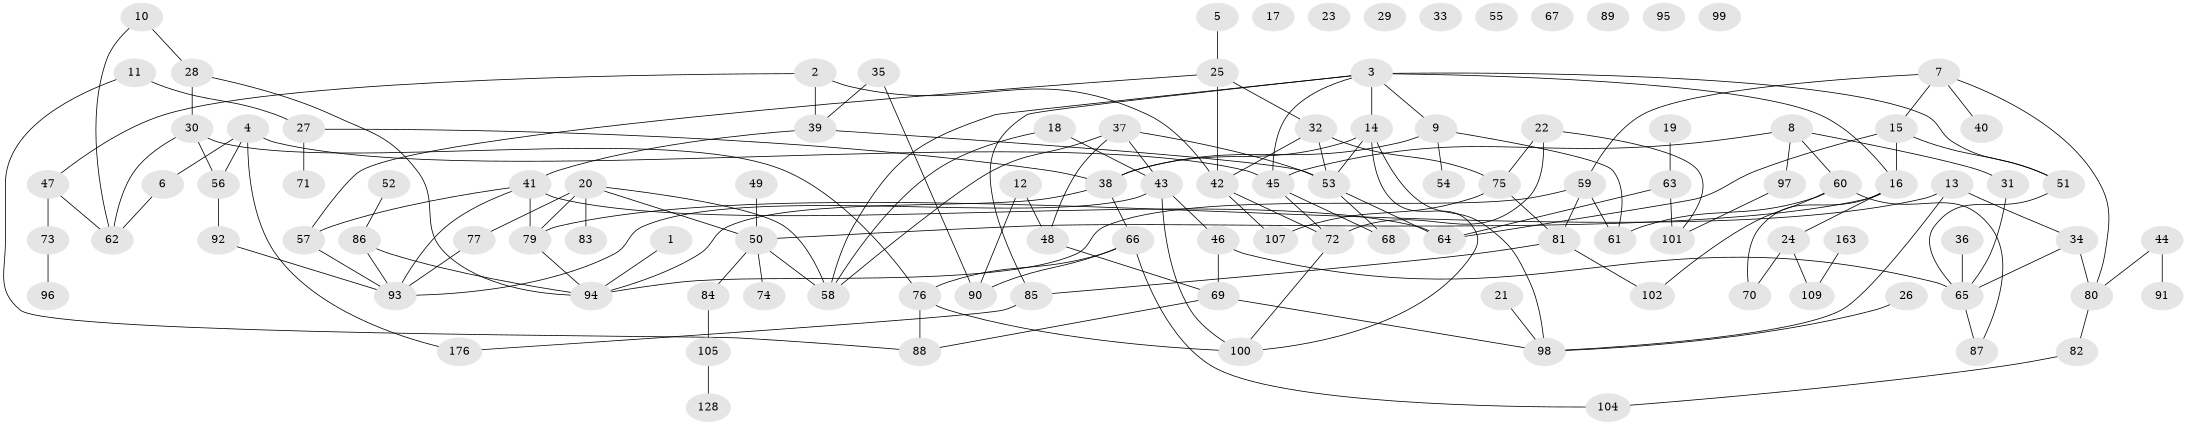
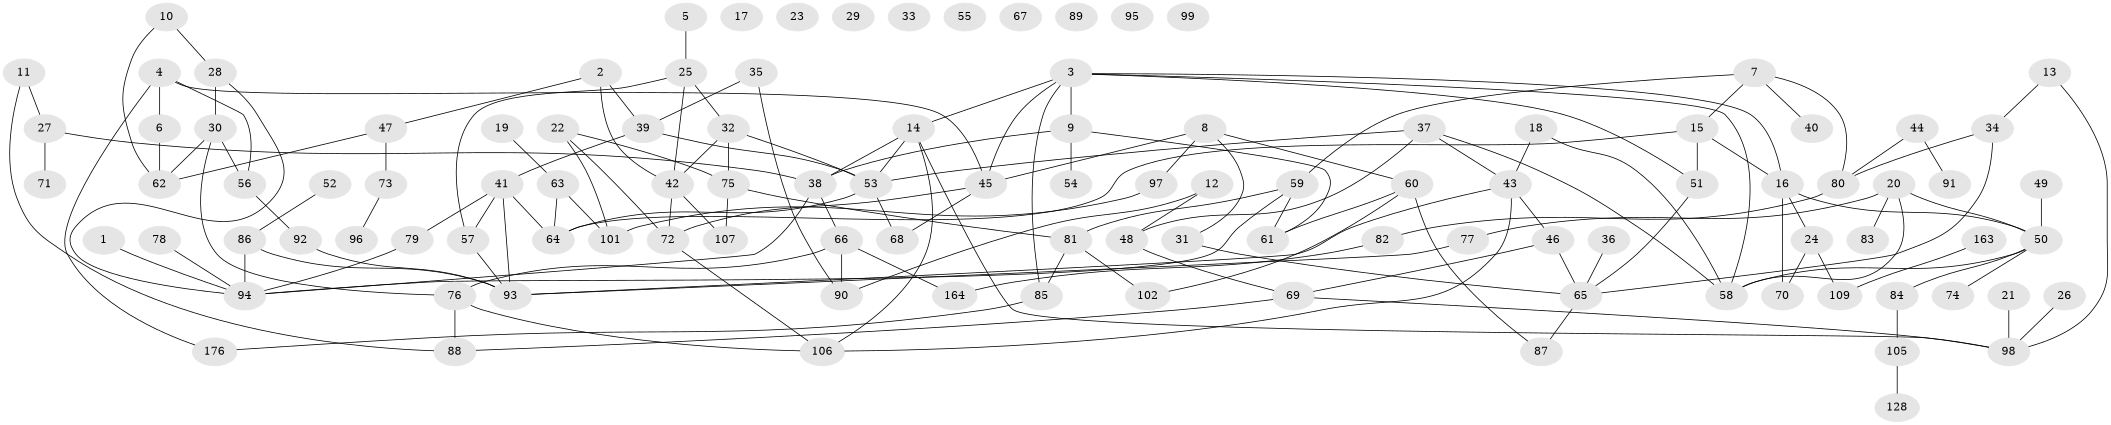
  graph {
    node [color=gray90 style=filled]
    1
    94
    2
    39
    42
    47
    53
    41
    72
    107
    62
    73
    3
    9
    16
    45
    51
    58
    85
    14
    38
    54
    61
    12
    48
    90
    24
    50
    70
    68
    65
    n32 [label=176]
    4
    6
    56
    92
    5
    25
    32
    57
    7
    15
    40
    59
    80
    64
    81
    82
    8
    31
    60
    97
    87
    102
    101
    66
    10
    28
    30
    11
    27
    88
    71
    69
    13
    34
    79
    98
-   100
+   100 [label=106]
    109
    74
    84
    17
    18
    43
    93
    46
    19
    63
    20
    77
    83
    21
    22
    75
    23
    26
    76
    29
    33
    35
    36
    37
-   104
+   104 [label=164]
    44
    91
    96
    49
    105
    52
    86
    55
    67
+   78
    n105 [label=128]
    89
    95
    99
    n109 [label=163]
    1 -- 94
    2 -- 39
    2 -- 42
    2 -- 47
    39 -- 53
    39 -- 41
    42 -- 72
    42 -- 107
    47 -- 62
    47 -- 73
    53 -- 68
    53 -- 64
    41 -- 57
    41 -- 64
    41 -- 79
    41 -- 93
    72 -- 100
    73 -- 96
    3 -- 9
    3 -- 16
    3 -- 45
    3 -- 51
    3 -- 58
    3 -- 85
    3 -- 14
    9 -- 38
    9 -- 54
    9 -- 61
    16 -- 24
    16 -- 50
    16 -- 70
    45 -- 72
    45 -- 68
    51 -- 65
    85 -- n32
    14 -- 53
    14 -- 38
    14 -- 98
    14 -- 100
    38 -- 94
    38 -- 66
    12 -- 48
    12 -- 90
    48 -- 69
    24 -- 70
    24 -- 109
    50 -- 58
    50 -- 74
    50 -- 84
    65 -- 87
    4 -- 45
    4 -- n32
    4 -- 6
    4 -- 56
    6 -- 62
    56 -- 92
    92 -- 93
    5 -- 25
    25 -- 42
    25 -- 32
    25 -- 57
    32 -- 42
    32 -- 53
    32 -- 75
    57 -- 93
    7 -- 15
    7 -- 40
    7 -- 59
    7 -- 80
    15 -- 16
    15 -- 51
    15 -- 64
    59 -- 94
    59 -- 61
    59 -- 81
    80 -- 82
    81 -- 85
    81 -- 102
    82 -- 104
    8 -- 45
    8 -- 31
    8 -- 60
    8 -- 97
    31 -- 65
    60 -- 61
    60 -- 87
    60 -- 102
    97 -- 101
    66 -- 90
    66 -- 76
    66 -- 104
    10 -- 62
    10 -- 28
    28 -- 94
    28 -- 30
    30 -- 62
    30 -- 56
    30 -- 76
    11 -- 27
    11 -- 88
    27 -- 38
    27 -- 71
    69 -- 88
    69 -- 98
    13 -- 34
-   13 -- 79
    13 -- 98
    34 -- 65
    34 -- 80
    79 -- 94
    84 -- 105
    18 -- 58
    18 -- 43
    43 -- 100
    43 -- 93
    43 -- 46
    46 -- 65
    46 -- 69
    19 -- 63
    63 -- 64
    63 -- 101
    20 -- 58
    20 -- 50
-   20 -- 79
    20 -- 77
    20 -- 83
    77 -- 93
    21 -- 98
    22 -- 72
    22 -- 101
    22 -- 75
    75 -- 107
    75 -- 81
    26 -- 98
    76 -- 88
    76 -- 100
    35 -- 39
    35 -- 90
    36 -- 65
    37 -- 53
    37 -- 58
    37 -- 48
    37 -- 43
    44 -- 80
    44 -- 91
    49 -- 50
    105 -- n105
    52 -- 86
    86 -- 94
    86 -- 93
+   78 -- 94
    n109 -- 109
  }
